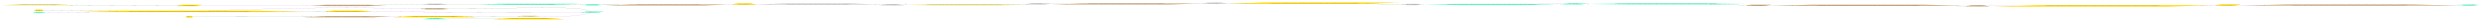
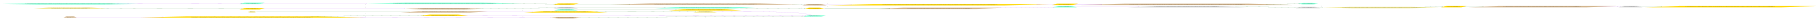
  digraph {
    fontname=Nunito
    rankdir=LR
    node [fillcolor=gold fontname=Nunito shape=trapezium style=filled]
    edge [arrowhead=normal color=darkgreen fontname=Nunito style=bold]
-   n1 [label="testSerialization['1', '0', '0']" shape=hexagon]
    n2 [label="DefaultHighLowDataset d1 = new DefaultHighLowDataset(\"Series 1\",new Date((((edu.fdu.CPPDG.tinypdg.pe.ExpressionInfo@237b68,new double((((edu.fdu.CPPDG.tinypdg.pe.ExpressionInfo@237b6e,new double((((edu.fdu.CPPDG.tinypdg.pe.ExpressionInfo@237b72,new double((((edu.fdu.CPPDG.tinypdg.pe.ExpressionInfo@237b76,new double((((edu.fdu.CPPDG.tinypdg.pe.ExpressionInfo@237b7a,new double((((edu.fdu.CPPDG.tinypdg.pe.ExpressionInfo@237b7e)@@@3@@@['1', '1', '0']"]
    n3 [fillcolor=tan label="DefaultHighLowDataset d2 = TestUtils.serialised(d1)@@@16@@@['0', '1', '0']" shape=hexagon]
    n4 [fillcolor=aquamarine label="assertEquals(d1,d2)@@@17@@@['1', '1', '0']" shape=parallelogram]
    n5 [fillcolor=tan label="DefaultHighLowDataset d1 = new DefaultHighLowDataset(\"Series 1\",new Date((((,new double((((,new double((((,new double((((,new double((((,new double(((()@@@3@@@['0', '0', '1']" shape=parallelogram]
    n6 [label="DefaultHighLowDataset d2 = (DefaultHighLowDataset)TestUtils.serialised(d1)@@@16@@@['1', '0', '0']"]
    n7 [fillcolor=aquamarine label="assertTrue(d2.equals(d1))@@@6@@@['0', '0', '1']"]
    n8 [label="DefaultHighLowDataset d2 = new DefaultHighLowDataset(\"Series 1\",new Date((((,new double((((,new double((((,new double((((,new double((((,new double(((()@@@4@@@['0', '0', '1']"]
    n9 [fillcolor=aquamarine label="d2 = new DefaultHighLowDataset(\"Series 2\",new Date((((edu.fdu.CPPDG.tinypdg.pe.ExpressionInfo@237c20,new double((((,new double((((,new double((((,new double((((,new double(((()@@@15@@@['0', '0', '1']" shape=parallelogram]
-   n10 [label="assertFalse(d1.equals(d2))@@@24@@@['0', '0', '1']"]
-   n11 [fillcolor=aquamarine label="assertTrue(d1.equals(d2))@@@18@@@['0', '0', '1']" shape=hexagon]
+   n10 [fillcolor=aquamarine label="assertFalse(d1.equals(d2))@@@24@@@['0', '0', '1']"]
+   n11 [label="assertTrue(d1.equals(d2))@@@18@@@['0', '0', '1']" shape=hexagon]
    n12 [fillcolor=lightgrey label="d2 = new DefaultHighLowDataset(\"Series 2\",new Date((((edu.fdu.CPPDG.tinypdg.pe.ExpressionInfo@237c5e,new double((((edu.fdu.CPPDG.tinypdg.pe.ExpressionInfo@237c64,new double((((,new double((((,new double((((,new double(((()@@@25@@@['0', '0', '1']"]
    n13 [fillcolor=tan label="d1 = new DefaultHighLowDataset(\"Series 2\",new Date((((edu.fdu.CPPDG.tinypdg.pe.ExpressionInfo@237c3e,new double((((edu.fdu.CPPDG.tinypdg.pe.ExpressionInfo@237c44,new double((((,new double((((,new double((((,new double(((()@@@19@@@['0', '0', '1']" shape=parallelogram]
    n14 [fillcolor=khaki label="d2 = new DefaultHighLowDataset(\"Series 2\",new Date((((,new double((((,new double((((,new double((((,new double((((,new double(((()@@@9@@@['0', '0', '1']"]
    n15 [fillcolor=lightgrey label="assertFalse(d1.equals(d2))@@@14@@@['0', '0', '1']"]
    n16 [label="assertTrue(d1.equals(d2))@@@10@@@['0', '0', '1']" shape=parallelogram]
    n17 [fillcolor=lightgrey label="assertTrue(d1.equals(d2))@@@46@@@['0', '0', '1']"]
    n18 [label="d1 = new DefaultHighLowDataset(\"Series 2\",new Date((((edu.fdu.CPPDG.tinypdg.pe.ExpressionInfo@237cc2,new double((((edu.fdu.CPPDG.tinypdg.pe.ExpressionInfo@237cc8,new double((((edu.fdu.CPPDG.tinypdg.pe.ExpressionInfo@237ccc,new double((((edu.fdu.CPPDG.tinypdg.pe.ExpressionInfo@237cd0,new double((((,new double(((()@@@47@@@['0', '0', '1']" shape=parallelogram]
-   n19 [fillcolor=lightgrey label="assertFalse(d1.equals(d2))@@@56@@@['0', '0', '1']" shape=hexagon]
    n20 [fillcolor=tan label="d2 = new DefaultHighLowDataset(\"Series 2\",new Date((((edu.fdu.CPPDG.tinypdg.pe.ExpressionInfo@237d30,new double((((edu.fdu.CPPDG.tinypdg.pe.ExpressionInfo@237d36,new double((((edu.fdu.CPPDG.tinypdg.pe.ExpressionInfo@237d3a,new double((((edu.fdu.CPPDG.tinypdg.pe.ExpressionInfo@237d3e,new double((((edu.fdu.CPPDG.tinypdg.pe.ExpressionInfo@237d42,new double(((()@@@79@@@['0', '0', '1']"]
    n21 [label="assertFalse(d1.equals(d2))@@@104@@@['0', '0', '1']" shape=parallelogram]
    n22 [fillcolor=tan label="assertTrue(d1.equals(d2))@@@90@@@['0', '0', '1']"]
    n23 [fillcolor=tan label="d2 = new DefaultHighLowDataset(\"Series 2\",new Date((((edu.fdu.CPPDG.tinypdg.pe.ExpressionInfo@237d7e,new double((((edu.fdu.CPPDG.tinypdg.pe.ExpressionInfo@237d84,new double((((edu.fdu.CPPDG.tinypdg.pe.ExpressionInfo@237d88,new double((((edu.fdu.CPPDG.tinypdg.pe.ExpressionInfo@237d8c,new double((((edu.fdu.CPPDG.tinypdg.pe.ExpressionInfo@237d90,new double((((edu.fdu.CPPDG.tinypdg.pe.ExpressionInfo@237d94)@@@105@@@['0', '0', '1']"]
    n24 [label="d1 = new DefaultHighLowDataset(\"Series 2\",new Date((((edu.fdu.CPPDG.tinypdg.pe.ExpressionInfo@237d56,new double((((edu.fdu.CPPDG.tinypdg.pe.ExpressionInfo@237d5c,new double((((edu.fdu.CPPDG.tinypdg.pe.ExpressionInfo@237d60,new double((((edu.fdu.CPPDG.tinypdg.pe.ExpressionInfo@237d64,new double((((edu.fdu.CPPDG.tinypdg.pe.ExpressionInfo@237d68,new double((((edu.fdu.CPPDG.tinypdg.pe.ExpressionInfo@237d6c)@@@91@@@['0', '0', '1']" shape=parallelogram]
    n25 [fillcolor=tan label="d2 = new DefaultHighLowDataset(\"Series 2\",new Date((((edu.fdu.CPPDG.tinypdg.pe.ExpressionInfo@237ca0,new double((((edu.fdu.CPPDG.tinypdg.pe.ExpressionInfo@237ca6,new double((((edu.fdu.CPPDG.tinypdg.pe.ExpressionInfo@237caa,new double((((,new double((((,new double(((()@@@39@@@['0', '0', '1']" shape=parallelogram]
    n26 [fillcolor=aquamarine label="d2 = new DefaultHighLowDataset(\"Series 2\",new Date((((edu.fdu.CPPDG.tinypdg.pe.ExpressionInfo@237ce6,new double((((edu.fdu.CPPDG.tinypdg.pe.ExpressionInfo@237cec,new double((((edu.fdu.CPPDG.tinypdg.pe.ExpressionInfo@237cf0,new double((((edu.fdu.CPPDG.tinypdg.pe.ExpressionInfo@237cf4,new double((((,new double(((()@@@57@@@['0', '0', '1']" shape=hexagon]
    n27 [fillcolor=aquamarine label="assertTrue(d1.equals(d2))@@@66@@@['0', '0', '1']" shape=parallelogram]
    n28 [fillcolor=aquamarine label="d1 = new DefaultHighLowDataset(\"Series 2\",new Date((((edu.fdu.CPPDG.tinypdg.pe.ExpressionInfo@237d0a,new double((((edu.fdu.CPPDG.tinypdg.pe.ExpressionInfo@237d10,new double((((edu.fdu.CPPDG.tinypdg.pe.ExpressionInfo@237d14,new double((((edu.fdu.CPPDG.tinypdg.pe.ExpressionInfo@237d18,new double((((edu.fdu.CPPDG.tinypdg.pe.ExpressionInfo@237d1c,new double(((()@@@67@@@['0', '0', '1']" shape=hexagon]
-   n29 [fillcolor=tan label="assertFalse(d1.equals(d2))@@@78@@@['0', '0', '1']" shape=parallelogram]
-   n30 [fillcolor=aquamarine label="testSerialization['0', '1', '0']"]
+   n29 [label="assertFalse(d1.equals(d2))@@@78@@@['0', '0', '1']" shape=parallelogram]
+   n30 [fillcolor=tan label="testSerialization['0', '1', '0']"]
    n31 [fillcolor=aquamarine label="assertTrue(d1.equals(d2))@@@118@@@['0', '0', '1']" shape=hexagon]
-   n32 [label="testEquals['0', '0', '1']" shape=hexagon]
+   n32 [fillcolor=khaki label="testEquals['0', '0', '1']" shape=hexagon]
    n33 [fillcolor=tan label="d1 = new DefaultHighLowDataset(\"Series 2\",new Date((((edu.fdu.CPPDG.tinypdg.pe.ExpressionInfo@237c02,new double((((,new double((((,new double((((,new double((((,new double(((()@@@11@@@['0', '0', '1']" shape=hexagon]
    n34 [label="d1 = new DefaultHighLowDataset(\"Series 2\",new Date((((,new double((((,new double((((,new double((((,new double((((,new double(((()@@@7@@@['0', '0', '1']"]
-   n35 [fillcolor=lightgrey label="assertFalse(d1.equals(d2))@@@38@@@['0', '0', '1']" shape=parallelogram]
+   n35 [label="assertFalse(d1.equals(d2))@@@38@@@['0', '0', '1']" shape=parallelogram]
    n36 [fillcolor=lightgrey label="assertTrue(d1.equals(d2))@@@30@@@['0', '0', '1']"]
    n37 [fillcolor=khaki label="d1 = new DefaultHighLowDataset(\"Series 2\",new Date((((edu.fdu.CPPDG.tinypdg.pe.ExpressionInfo@237c7e,new double((((edu.fdu.CPPDG.tinypdg.pe.ExpressionInfo@237c84,new double((((edu.fdu.CPPDG.tinypdg.pe.ExpressionInfo@237c88,new double((((,new double((((,new double(((()@@@31@@@['0', '0', '1']" shape=hexagon]
    n38 [fillcolor=khaki label="assertTrue(d1.equals(d2))@@@5@@@['0', '0', '1']"]
-   n1 -> n2 [arrowhead=tee]
    n2 -> n3 [color=purple]
    n2 -> n3 [color=purple label=d1 style=solid]
    n2 -> n4 [color=purple label=d1 style=solid]
    n2 -> n5 [arrowhead=tee color=purple label=0 style=dashed]
    n2 -> n6
    n2 -> n6 [color=purple label=d1 style=solid]
    n3 -> n4 [arrowhead=onormal]
    n3 -> n4 [label=d2 style=solid]
    n5 -> n7 [color=purple label=d1 style=solid]
    n5 -> n8 [arrowhead=tee color=purple]
    n6 -> n3 [arrowhead=onormal color=purple label=0 style=dashed]
    n6 -> n4 [arrowhead=tee label=d2 style=solid]
    n6 -> n4 [color=purple]
    n7 -> n34
    n8 -> n38 [arrowhead=onormal]
    n8 -> n38 [arrowhead=onormal label=d2 style=solid]
    n9 -> n10 [arrowhead=tee label=d2 style=solid]
    n9 -> n11 [label=d2 style=solid]
    n9 -> n11
    n10 -> n12 [color=purple]
    n11 -> n13
    n12 -> n35 [arrowhead=tee label=d2 style=solid]
    n12 -> n36 [arrowhead=tee]
    n12 -> n36 [arrowhead=tee color=purple label=d2 style=solid]
    n13 -> n10 [color=purple]
    n14 -> n15 [arrowhead=tee color=purple label=d2 style=solid]
    n14 -> n16 [arrowhead=tee color=purple label=d2 style=solid]
    n14 -> n16 [arrowhead=onormal]
    n15 -> n9
    n16 -> n33 [color=purple]
    n17 -> n18 [arrowhead=tee]
-   n18 -> n19 [arrowhead=tee]
-   n19 -> n26 [arrowhead=onormal color=purple]
    n20 -> n21 [arrowhead=tee label=d2 style=solid]
    n20 -> n22 [color=purple label=d2 style=solid]
    n20 -> n22 [arrowhead=onormal]
    n21 -> n23 [arrowhead=tee color=purple]
    n22 -> n24 [arrowhead=onormal color=purple]
    n23 -> n31 [arrowhead=tee color=purple label=d2 style=solid]
    n23 -> n31 [arrowhead=tee]
    n24 -> n21 [arrowhead=tee color=purple]
    n25 -> n17 [arrowhead=tee label=d2 style=solid]
    n25 -> n17 [arrowhead=onormal color=purple]
-   n25 -> n19 [label=d2 style=solid]
    n26 -> n27 [arrowhead=onormal color=purple]
    n26 -> n27 [label=d2 style=solid]
    n26 -> n29 [arrowhead=onormal label=d2 style=solid]
    n27 -> n28 [arrowhead=tee color=purple]
    n28 -> n29 [arrowhead=tee]
    n29 -> n20
    n30 -> n2 [color=purple]
    n32 -> n5 [arrowhead=onormal]
    n33 -> n15 [arrowhead=onormal]
    n35 -> n25 [arrowhead=tee]
    n36 -> n37 [arrowhead=tee]
    n37 -> n35
    n38 -> n4 [color=purple]
  }
